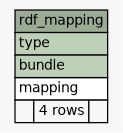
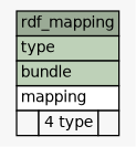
  digraph {
    bgcolor="#f7f7f7"
    fontname=Helvetica
    fontsize=11
    nodesep=0.18
    rankdir=RL
    ranksep=0.46
-   n1 [fontname=Helvetica fontsize=11 label=<     <TABLE BORDER="0" CELLBORDER="1" CELLSPACING="0" BGCOLOR="#ffffff">       <TR><TD COLSPAN="3" BGCOLOR="#9bab96" ALIGN="CENTER">rdf_mapping</TD></TR>       <TR><TD PORT="type" COLSPAN="3" BGCOLOR="#bed1b8" ALIGN="LEFT">type</TD></TR>       <TR><TD PORT="bundle" COLSPAN="3" BGCOLOR="#bed1b8" ALIGN="LEFT">bundle</TD></TR>       <TR><TD PORT="mapping" COLSPAN="3" ALIGN="LEFT">mapping</TD></TR>       <TR><TD ALIGN="LEFT" BGCOLOR="#f7f7f7">  </TD><TD ALIGN="RIGHT" BGCOLOR="#f7f7f7">4 rows</TD><TD ALIGN="RIGHT" BGCOLOR="#f7f7f7">  </TD></TR>     </TABLE>> shape=plaintext]
+   n1 [fontname=Helvetica fontsize=11 label=<     <TABLE BORDER="0" CELLBORDER="1" CELLSPACING="0" BGCOLOR="#ffffff">       <TR><TD COLSPAN="3" BGCOLOR="#9bab96" ALIGN="CENTER">rdf_mapping</TD></TR>       <TR><TD PORT="type" COLSPAN="3" BGCOLOR="#bed1b8" ALIGN="LEFT">type</TD></TR>       <TR><TD PORT="bundle" COLSPAN="3" BGCOLOR="#bed1b8" ALIGN="LEFT">bundle</TD></TR>       <TR><TD PORT="mapping" COLSPAN="3" ALIGN="LEFT">mapping</TD></TR>       <TR><TD ALIGN="LEFT" BGCOLOR="#f7f7f7">  </TD><TD ALIGN="RIGHT" BGCOLOR="#f7f7f7">4 type</TD><TD ALIGN="RIGHT" BGCOLOR="#f7f7f7">  </TD></TR>     </TABLE>> shape=plaintext]
  }
